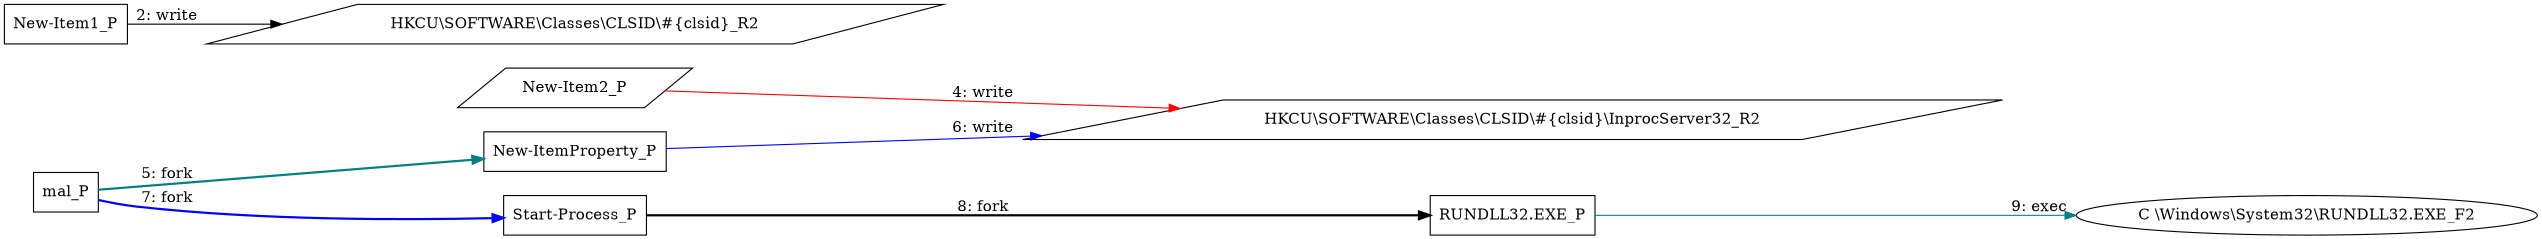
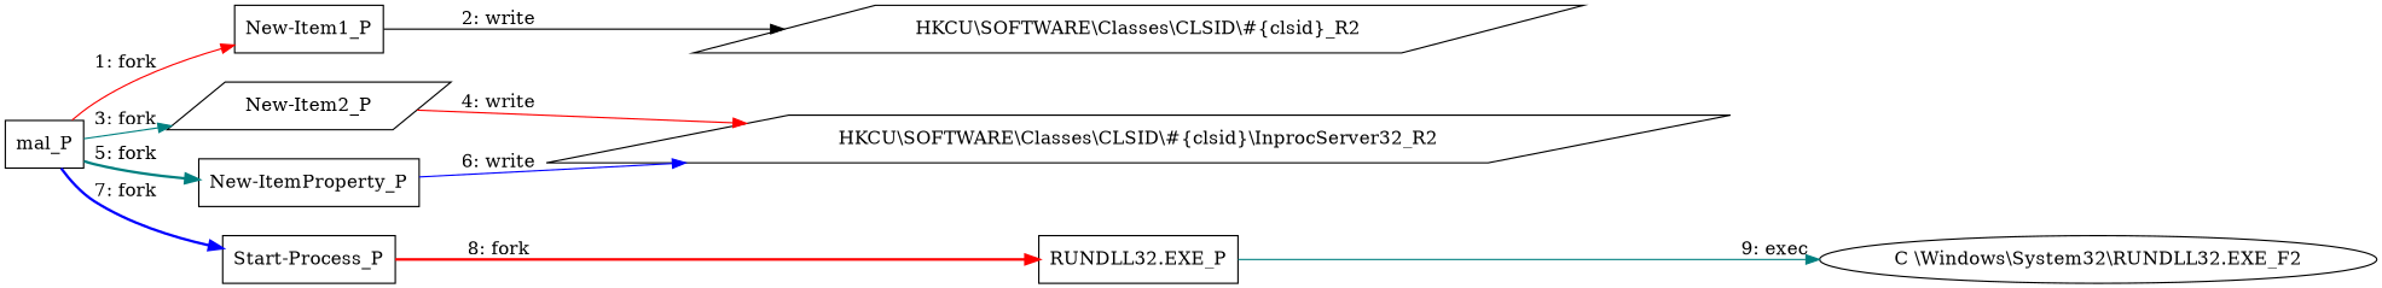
  digraph {
    engine=neato
    fixedsize=false
    fontsize=10
    nodesep=0.3
    rankdir=LR
    ranksep=0
    splines=true
    node [node_type=Process shape=box]
    edge [color=teal style=solid]
    mal_P
    "New-Item1_P"
    "New-Item2_P" [shape=parallelogram]
    "New-ItemProperty_P"
    "Start-Process_P"
    "HKCU\\SOFTWARE\\Classes\\CLSID\\#{clsid}_R2" [node_type=Registry shape=parallelogram]
    "HKCU\\SOFTWARE\\Classes\\CLSID\\#{clsid}\\InprocServer32_R2" [node_type=Registry shape=parallelogram]
    "RUNDLL32.EXE_P"
    "C \\Windows\\System32\\RUNDLL32.EXE_F2" [node_type=File shape=ellipse]
+   mal_P -> "New-Item1_P" [color=red label="1: fork"]
+   mal_P -> "New-Item2_P" [label="3: fork"]
    mal_P -> "New-ItemProperty_P" [label="5: fork" style=bold]
    mal_P -> "Start-Process_P" [color=blue label="7: fork" style=bold]
    "New-Item1_P" -> "HKCU\\SOFTWARE\\Classes\\CLSID\\#{clsid}_R2" [color=black label="2: write"]
    "New-Item2_P" -> "HKCU\\SOFTWARE\\Classes\\CLSID\\#{clsid}\\InprocServer32_R2" [color=red label="4: write"]
    "New-ItemProperty_P" -> "HKCU\\SOFTWARE\\Classes\\CLSID\\#{clsid}\\InprocServer32_R2" [color=blue label="6: write"]
-   "Start-Process_P" -> "RUNDLL32.EXE_P" [color=black label="8: fork" style=bold]
+   "Start-Process_P" -> "RUNDLL32.EXE_P" [color=red label="8: fork" style=bold]
    "RUNDLL32.EXE_P" -> "C \\Windows\\System32\\RUNDLL32.EXE_F2" [label="9: exec"]
  }
